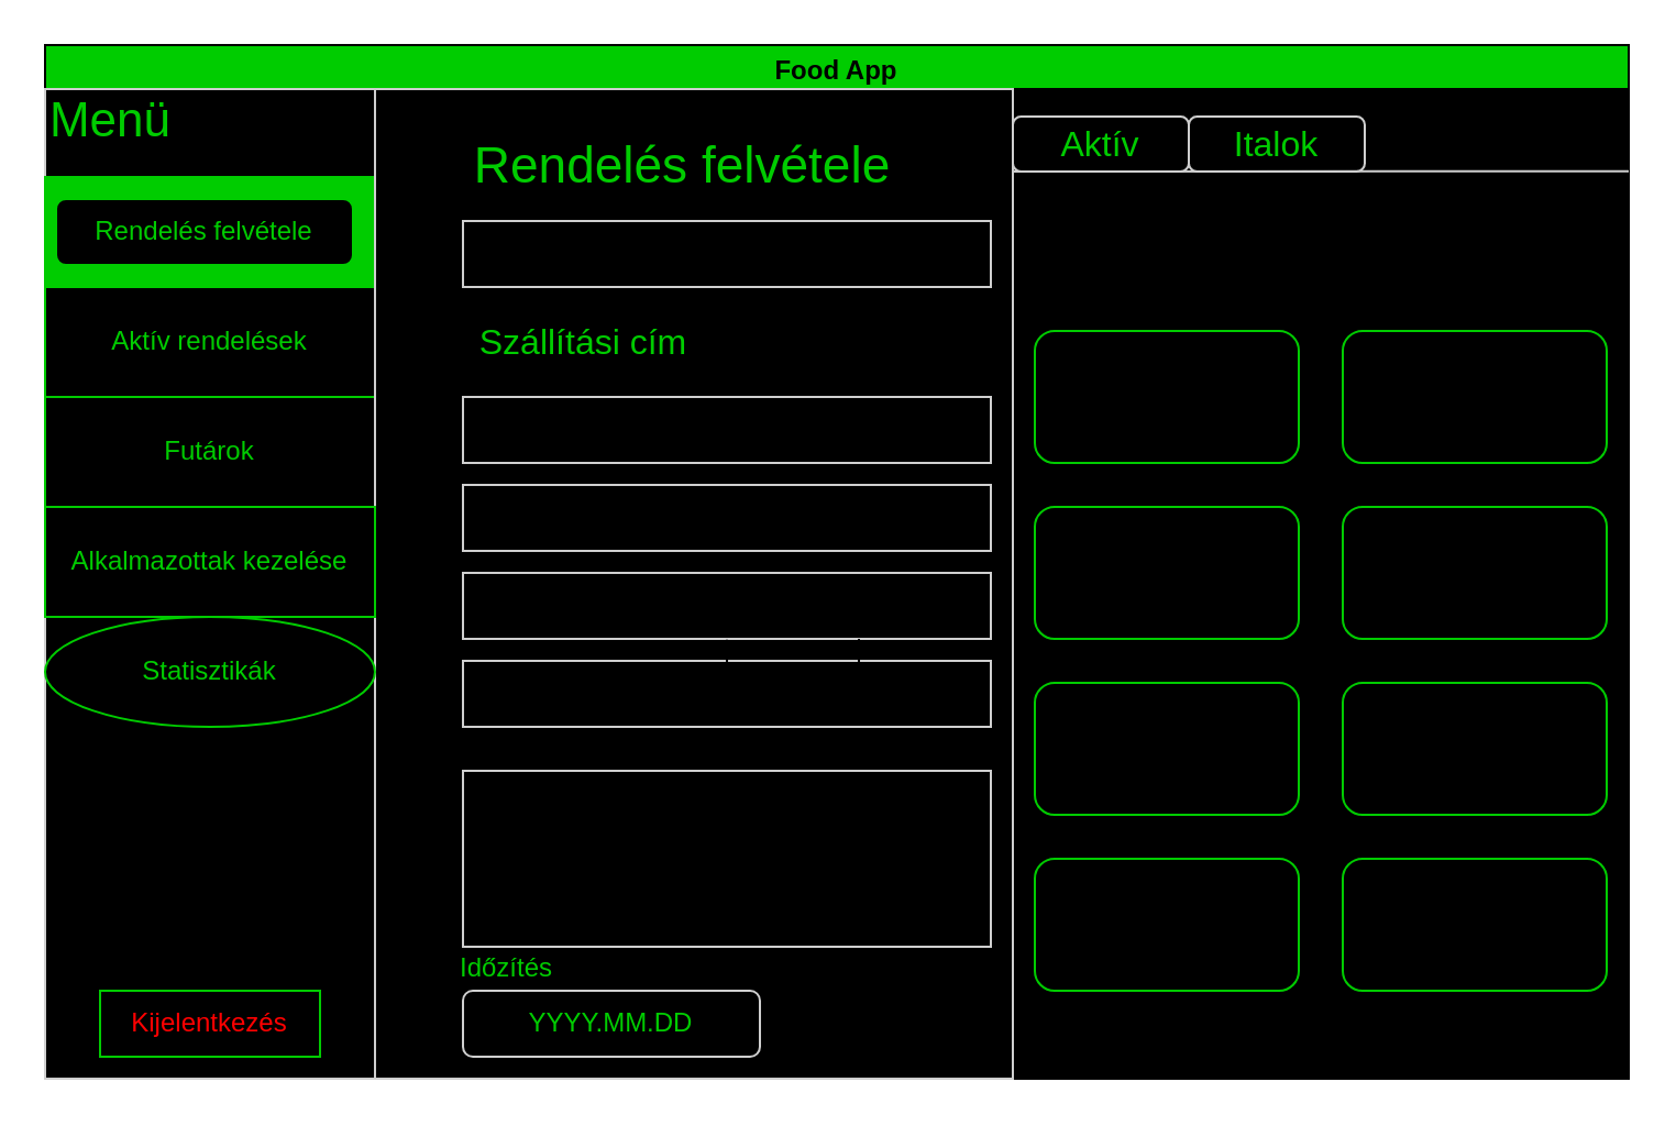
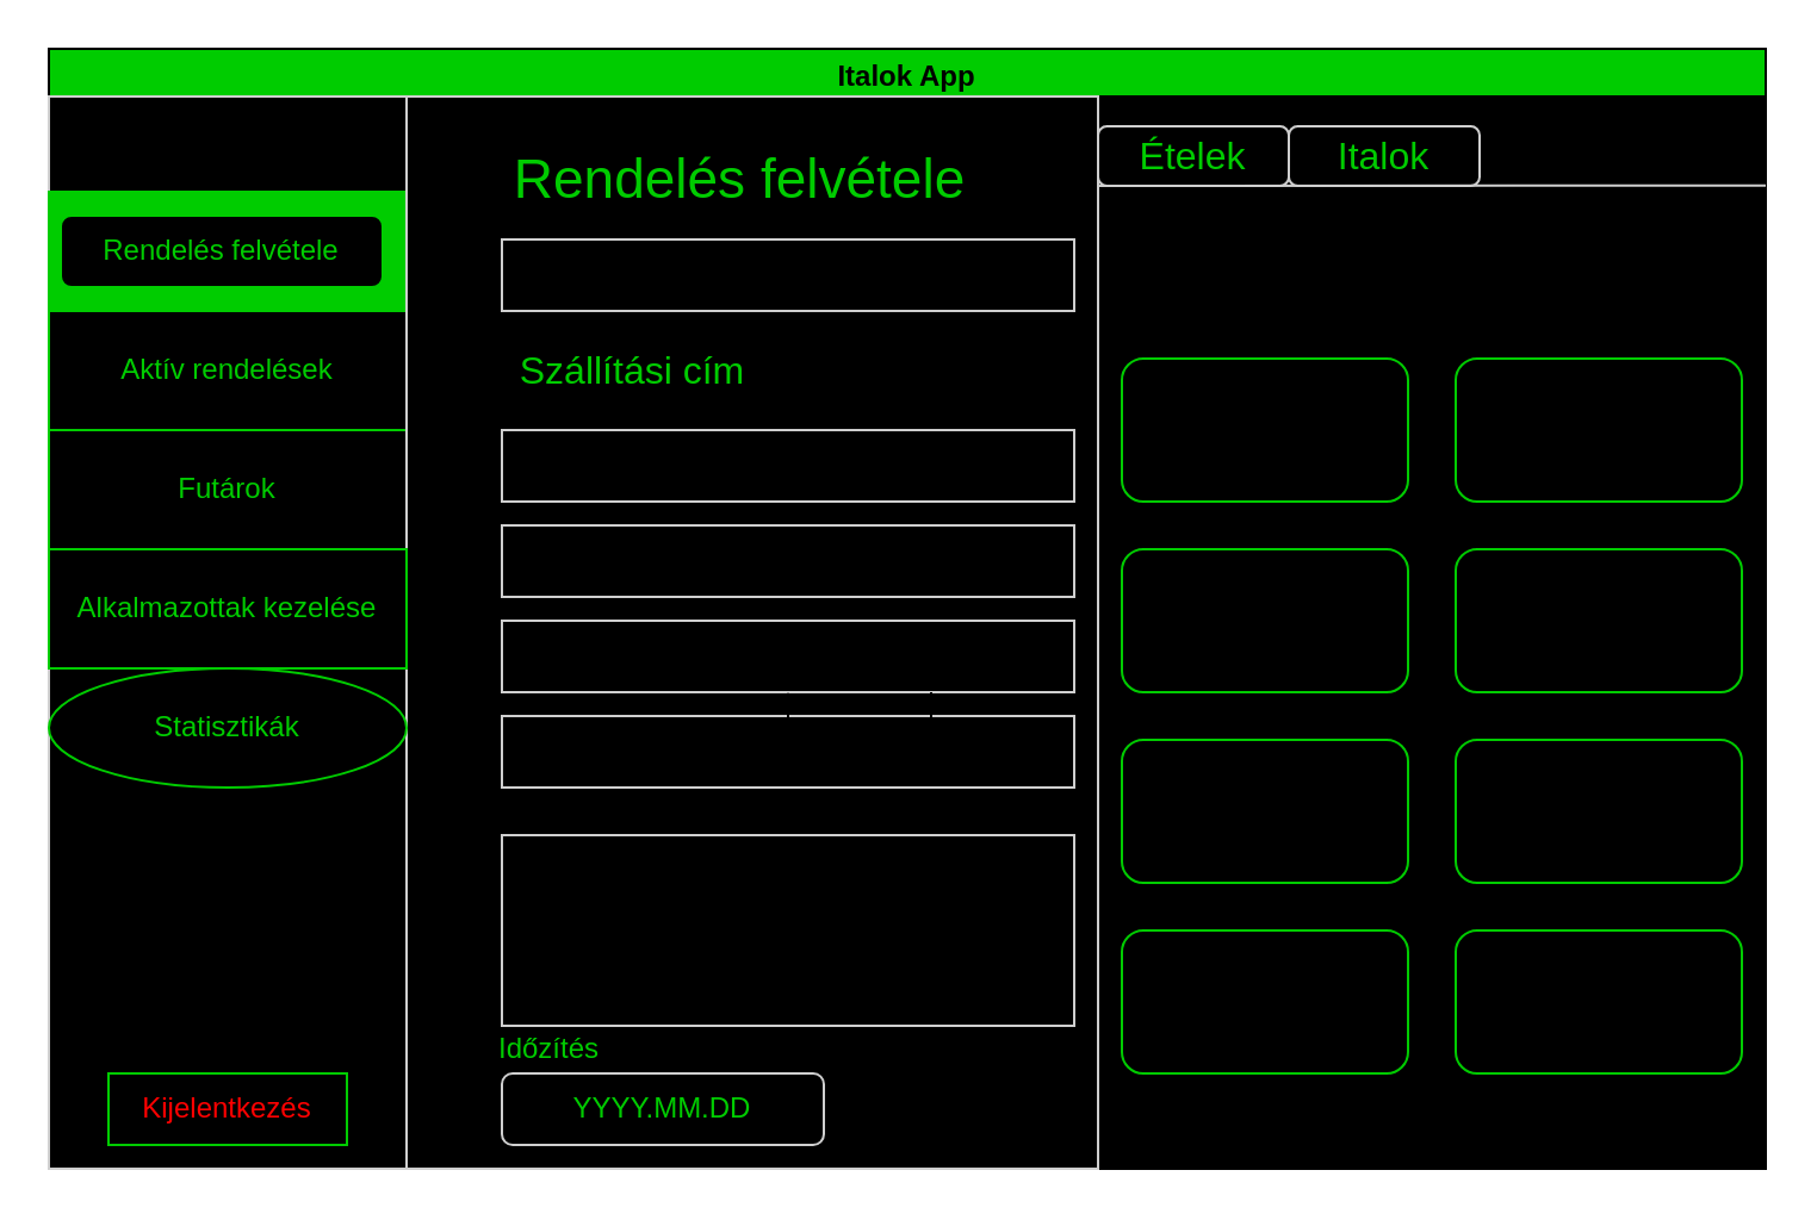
  <mxCell id="0" />
  <mxCell id="1" parent="0" />
- <mxCell id="2" value="Food App" style="swimlane;whiteSpace=wrap;html=1;fillColor=#00CC00;" parent="1" vertex="1"><mxGeometry width="720" height="470" as="geometry" x="20" y="20" /></mxCell>
+ <mxCell id="2" value="Italok App" style="swimlane;whiteSpace=wrap;html=1;fillColor=#00CC00;" parent="1" vertex="1"><mxGeometry width="720" height="470" as="geometry" x="20" y="20" /></mxCell>
  <mxCell id="3" value="" style="rounded=0;whiteSpace=wrap;html=1;fillColor=#000000;" parent="1" vertex="1"><mxGeometry y="40" width="720" height="450" as="geometry" x="20" /></mxCell>
  <mxCell id="4" value="" style="rounded=0;whiteSpace=wrap;html=1;fillColor=#000000;strokeColor=#CFCFCF;" parent="1" vertex="1"><mxGeometry y="40" width="150" height="450" as="geometry" x="20" /></mxCell>
  <mxCell id="5" value="" style="rounded=0;whiteSpace=wrap;html=1;fillColor=#00CC00;strokeColor=#00CC00;" parent="1" vertex="1"><mxGeometry y="80" width="150" height="50" as="geometry" x="20" /></mxCell>
- <mxCell id="6" value="&lt;font style=&quot;font-size: 22px;&quot; color=&quot;#00cc00&quot;&gt;Menü&lt;/font&gt;" style="text;html=1;align=center;verticalAlign=middle;whiteSpace=wrap;rounded=0;" parent="1" vertex="1"><mxGeometry y="40" width="60" height="30" as="geometry" x="20" /></mxCell>
  <mxCell id="7" value="&lt;div&gt;&lt;font color=&quot;#00cc00&quot;&gt;Aktív rendelések&lt;/font&gt;&lt;/div&gt;" style="rounded=0;whiteSpace=wrap;html=1;fillColor=#000000;strokeColor=#00CC00;" parent="1" vertex="1"><mxGeometry y="130" width="150" height="50" as="geometry" x="20" /></mxCell>
  <mxCell id="8" value="&lt;div&gt;&lt;font color=&quot;#00cc00&quot;&gt;Futárok&lt;/font&gt;&lt;/div&gt;" style="rounded=0;whiteSpace=wrap;html=1;fillColor=#000000;strokeColor=#00CC00;" parent="1" vertex="1"><mxGeometry y="180" width="150" height="50" as="geometry" x="20" /></mxCell>
  <mxCell id="9" value="&lt;font color=&quot;#ff0000&quot;&gt;Kijelentkezés&lt;/font&gt;" style="rounded=0;whiteSpace=wrap;html=1;fillColor=#000000;strokeColor=#00CC00;" parent="1" vertex="1"><mxGeometry x="45" y="450" width="100" height="30" as="geometry" /></mxCell>
  <mxCell id="10" value="" style="rounded=0;whiteSpace=wrap;html=1;fillColor=#000000;strokeColor=#CFCFCF;" parent="1" vertex="1"><mxGeometry x="170" y="40" width="290" height="450" as="geometry" /></mxCell>
  <mxCell id="11" value="&lt;font style=&quot;font-size: 16px;&quot; color=&quot;#00cc00&quot;&gt;Szállítási cím&lt;br&gt;&lt;/font&gt;" style="text;html=1;align=center;verticalAlign=middle;whiteSpace=wrap;rounded=0;" parent="1" vertex="1"><mxGeometry x="145" y="140" width="240" height="30" as="geometry" /></mxCell>
  <mxCell id="12" value="" style="rounded=0;whiteSpace=wrap;html=1;fillColor=#000000;strokeColor=#CFCFCF;" parent="1" vertex="1"><mxGeometry x="210" y="100" width="240" height="30" as="geometry" /></mxCell>
  <mxCell id="13" value="" style="rounded=0;whiteSpace=wrap;html=1;fillColor=#000000;strokeColor=#CFCFCF;" parent="1" vertex="1"><mxGeometry x="210" y="220" width="240" height="30" as="geometry" /></mxCell>
  <mxCell id="14" value="" style="rounded=0;whiteSpace=wrap;html=1;fillColor=#000000;strokeColor=#CFCFCF;" parent="1" vertex="1"><mxGeometry x="210" y="180" width="240" height="30" as="geometry" /></mxCell>
  <mxCell id="15" value="" style="rounded=0;whiteSpace=wrap;html=1;fillColor=#000000;strokeColor=#CFCFCF;" parent="1" vertex="1"><mxGeometry x="210" y="260" width="240" height="30" as="geometry" /></mxCell>
  <mxCell id="16" value="" style="rounded=0;whiteSpace=wrap;html=1;fillColor=#000000;strokeColor=#CFCFCF;" parent="1" vertex="1"><mxGeometry x="210" y="300" width="240" height="30" as="geometry" /></mxCell>
  <mxCell id="17" value="" style="rounded=0;whiteSpace=wrap;html=1;fillColor=#000000;strokeColor=#CFCFCF;" parent="1" vertex="1"><mxGeometry x="210" y="350" width="240" height="80" as="geometry" /></mxCell>
  <mxCell id="18" style="edgeStyle=orthogonalEdgeStyle;rounded=0;orthogonalLoop=1;jettySize=auto;html=1;exitX=0.75;exitY=1;exitDx=0;exitDy=0;" parent="1" source="15" target="15" edge="1"><mxGeometry relative="1" as="geometry" /></mxCell>
  <mxCell id="19" value="&lt;font style=&quot;font-size: 23px;&quot; color=&quot;#00cc00&quot;&gt;Rendelés felvétele&lt;/font&gt;" style="text;html=1;align=center;verticalAlign=middle;whiteSpace=wrap;rounded=0;" parent="1" vertex="1"><mxGeometry x="190" y="60" width="240" height="30" as="geometry" /></mxCell>
  <mxCell id="20" value="&lt;font color=&quot;#00cc00&quot;&gt;YYYY.MM.DD&lt;/font&gt;" style="rounded=1;whiteSpace=wrap;html=1;fillColor=#000000;strokeColor=#CFCFCF;" parent="1" vertex="1"><mxGeometry x="210" y="450" width="135" height="30" as="geometry" /></mxCell>
  <mxCell id="21" value="&lt;font color=&quot;#00cc00&quot;&gt;Időzítés&lt;/font&gt;" style="text;html=1;align=center;verticalAlign=middle;whiteSpace=wrap;rounded=0;" parent="1" vertex="1"><mxGeometry x="200" y="430" width="60" height="20" as="geometry" /></mxCell>
- <mxCell id="22" value="&lt;font style=&quot;font-size: 16px;&quot; color=&quot;#00cc00&quot;&gt;Aktív&lt;/font&gt;" style="rounded=1;whiteSpace=wrap;html=1;fillColor=#000000;strokeColor=#CFCFCF;" parent="1" vertex="1"><mxGeometry x="460" y="52.5" width="80" height="25" as="geometry" /></mxCell>
+ <mxCell id="22" value="&lt;font style=&quot;font-size: 16px;&quot; color=&quot;#00cc00&quot;&gt;Ételek&lt;/font&gt;" style="rounded=1;whiteSpace=wrap;html=1;fillColor=#000000;strokeColor=#CFCFCF;" parent="1" vertex="1"><mxGeometry x="460" y="52.5" width="80" height="25" as="geometry" /></mxCell>
  <mxCell id="23" style="edgeStyle=orthogonalEdgeStyle;rounded=0;orthogonalLoop=1;jettySize=auto;html=1;exitX=0.5;exitY=1;exitDx=0;exitDy=0;" parent="1" source="22" target="22" edge="1"><mxGeometry relative="1" as="geometry" /></mxCell>
  <mxCell id="24" value="&lt;font style=&quot;font-size: 16px;&quot; color=&quot;#00cc00&quot;&gt;Italok&lt;/font&gt;" style="rounded=1;whiteSpace=wrap;html=1;fillColor=#000000;strokeColor=#CFCFCF;" parent="1" vertex="1"><mxGeometry x="540" y="52.5" width="80" height="25" as="geometry" /></mxCell>
  <mxCell id="25" value="" style="endArrow=none;html=1;rounded=0;exitX=0;exitY=1;exitDx=0;exitDy=0;entryX=1;entryY=0.083;entryDx=0;entryDy=0;entryPerimeter=0;strokeColor=#CFCFCF;" parent="1" source="22" target="3" edge="1"><mxGeometry width="50" height="50" relative="1" as="geometry"><mxPoint x="410" y="290" as="sourcePoint" /><mxPoint x="460" y="240" as="targetPoint" /></mxGeometry></mxCell>
  <mxCell id="26" value="" style="rounded=1;whiteSpace=wrap;html=1;fillColor=#000000;strokeColor=#00CC00;" parent="1" vertex="1"><mxGeometry x="470" y="150" width="120" height="60" as="geometry" /></mxCell>
  <mxCell id="27" value="" style="rounded=1;whiteSpace=wrap;html=1;fillColor=#000000;strokeColor=#00CC00;" parent="1" vertex="1"><mxGeometry x="610" y="150" width="120" height="60" as="geometry" /></mxCell>
  <mxCell id="28" value="" style="rounded=1;whiteSpace=wrap;html=1;fillColor=#000000;strokeColor=#00CC00;" parent="1" vertex="1"><mxGeometry x="470" y="230" width="120" height="60" as="geometry" /></mxCell>
  <mxCell id="29" value="" style="rounded=1;whiteSpace=wrap;html=1;fillColor=#000000;strokeColor=#00CC00;" parent="1" vertex="1"><mxGeometry x="610" y="230" width="120" height="60" as="geometry" /></mxCell>
  <mxCell id="30" value="" style="rounded=1;whiteSpace=wrap;html=1;fillColor=#000000;strokeColor=#00CC00;" parent="1" vertex="1"><mxGeometry x="470" y="310" width="120" height="60" as="geometry" /></mxCell>
  <mxCell id="31" value="" style="rounded=1;whiteSpace=wrap;html=1;fillColor=#000000;strokeColor=#00CC00;" parent="1" vertex="1"><mxGeometry x="610" y="310" width="120" height="60" as="geometry" /></mxCell>
  <mxCell id="32" value="" style="rounded=1;whiteSpace=wrap;html=1;fillColor=#000000;strokeColor=#00CC00;" parent="1" vertex="1"><mxGeometry x="470" y="390" width="120" height="60" as="geometry" /></mxCell>
  <mxCell id="33" value="" style="rounded=1;whiteSpace=wrap;html=1;fillColor=#000000;strokeColor=#00CC00;" parent="1" vertex="1"><mxGeometry x="610" y="390" width="120" height="60" as="geometry" /></mxCell>
  <mxCell id="34" value="&lt;font color=&quot;#00cc00&quot;&gt;Rendelés felvétele&lt;/font&gt;" style="rounded=1;whiteSpace=wrap;html=1;fillColor=#000000;strokeColor=#00CC00;" parent="1" vertex="1"><mxGeometry x="25" y="90" width="135" height="30" as="geometry" /></mxCell>
  <mxCell id="35" value="&lt;div&gt;&lt;font color=&quot;#00cc00&quot;&gt;Alkalmazottak kezelése&lt;br&gt;&lt;/font&gt;&lt;/div&gt;" style="rounded=0;whiteSpace=wrap;html=1;fillColor=#000000;strokeColor=#00CC00;" parent="1" vertex="1"><mxGeometry y="230" width="150" height="50" as="geometry" x="20" /></mxCell>
  <mxCell id="36" value="&lt;div&gt;&lt;font color=&quot;#00cc00&quot;&gt;Statisztikák&lt;br&gt;&lt;/font&gt;&lt;/div&gt;" style="ellipse;whiteSpace=wrap;html=1;fillColor=#000000;strokeColor=#00CC00;" parent="1" vertex="1"><mxGeometry y="280" width="150" height="50" as="geometry" x="20" /></mxCell>
